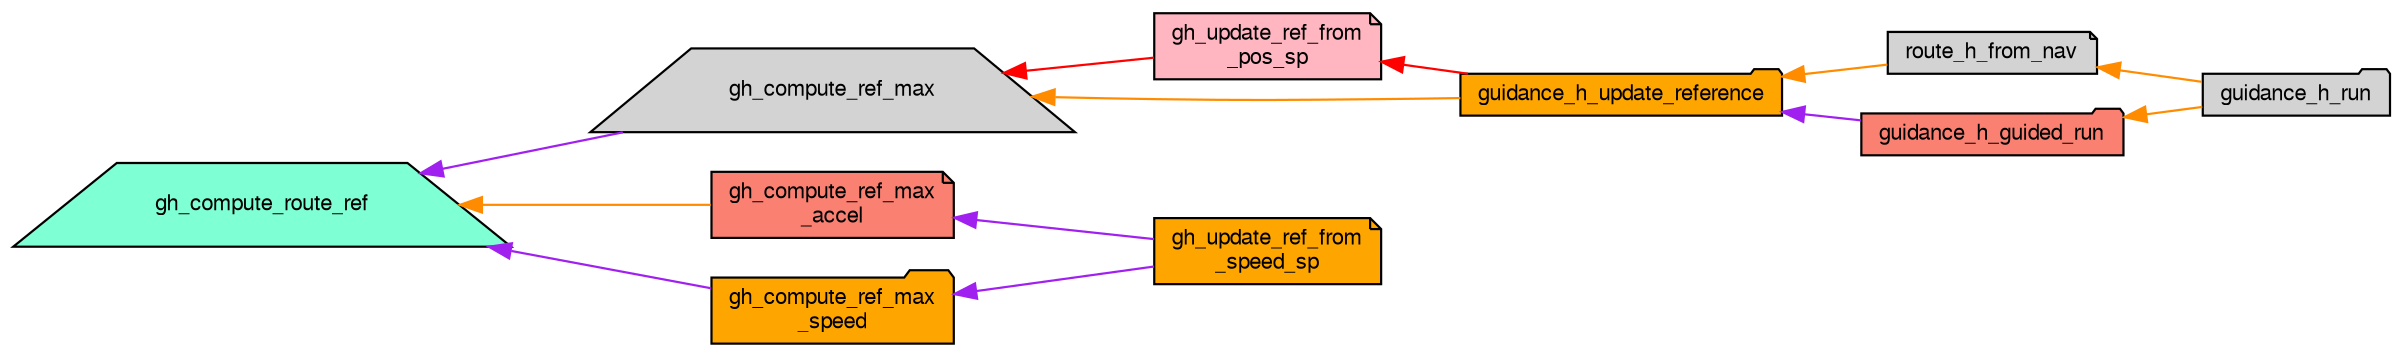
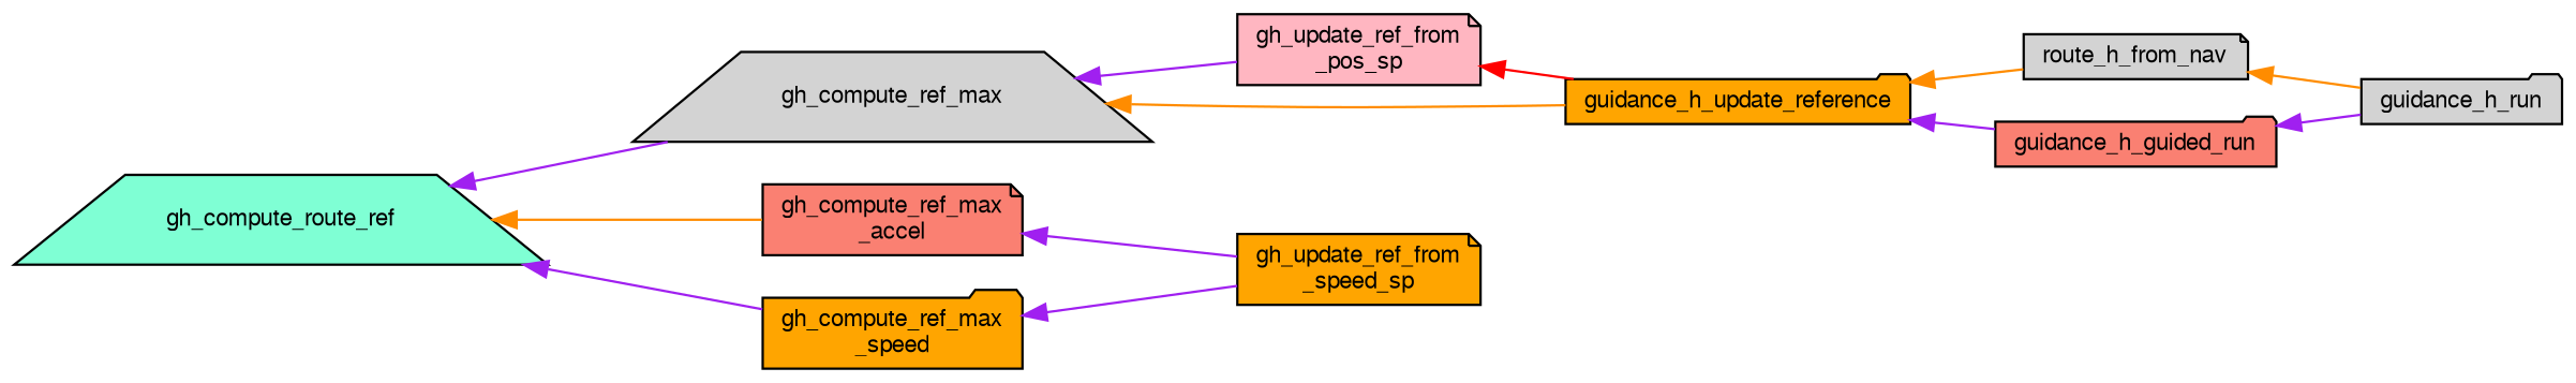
  digraph {
    rankdir=LR
    node [color=black fillcolor=lightgrey fontname=FreeSans fontsize=10 shape=note style=filled]
    edge [color=purple dir=back fontname=FreeSans fontsize=10 labelfontname=FreeSans labelfontsize=10 style=solid]
    n1 [fillcolor=aquamarine fontcolor=black height=0.2 label=gh_compute_route_ref shape=trapezium width=0.4]
    n2 [height=0.2 label=gh_compute_ref_max shape=trapezium width=0.4]
    n3 [fillcolor=salmon height=0.2 label="gh_compute_ref_max\l_accel" width=0.4]
    n4 [fillcolor=orange height=0.2 label="gh_compute_ref_max\l_speed" shape=folder width=0.4]
    n5 [fillcolor=lightpink height=0.2 label="gh_update_ref_from\l_pos_sp" width=0.4]
    n6 [fillcolor=orange height=0.2 label=guidance_h_update_reference shape=folder width=0.4]
    n7 [fillcolor=orange height=0.2 label="gh_update_ref_from\l_speed_sp" width=0.4]
    n8 [height=0.2 label=route_h_from_nav width=0.4]
    n9 [fillcolor=salmon height=0.2 label=guidance_h_guided_run shape=folder width=0.4]
    n10 [height=0.2 label=guidance_h_run shape=folder width=0.4]
    n1 -> n2
    n1 -> n3 [color=darkorange]
    n1 -> n4
-   n2 -> n5 [color=red]
+   n2 -> n5
    n2 -> n6 [color=darkorange]
    n3 -> n7
    n4 -> n7
    n5 -> n6 [color=red]
    n6 -> n8 [color=darkorange]
    n6 -> n9
    n8 -> n10 [color=darkorange]
-   n9 -> n10 [color=darkorange]
+   n9 -> n10
  }
